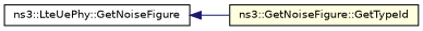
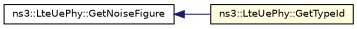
  digraph {
    rankdir=LR
    node [color=black fontname=Helvetica fontsize=10 shape=record style=filled]
    n1 [fillcolor=white fontcolor=black height=0.2 label="ns3::LteUePhy::GetNoiseFigure" width=0.4]
-   n2 [fillcolor=lightyellow height=0.2 label="ns3::GetNoiseFigure::GetTypeId" width=0.4]
+   n2 [fillcolor=lightyellow height=0.2 label="ns3::LteUePhy::GetTypeId" width=0.4]
    n1 -> n2 [color=midnightblue dir=back fontname=Helvetica fontsize=10 labelfontname=Helvetica labelfontsize=10 style=solid]
  }
